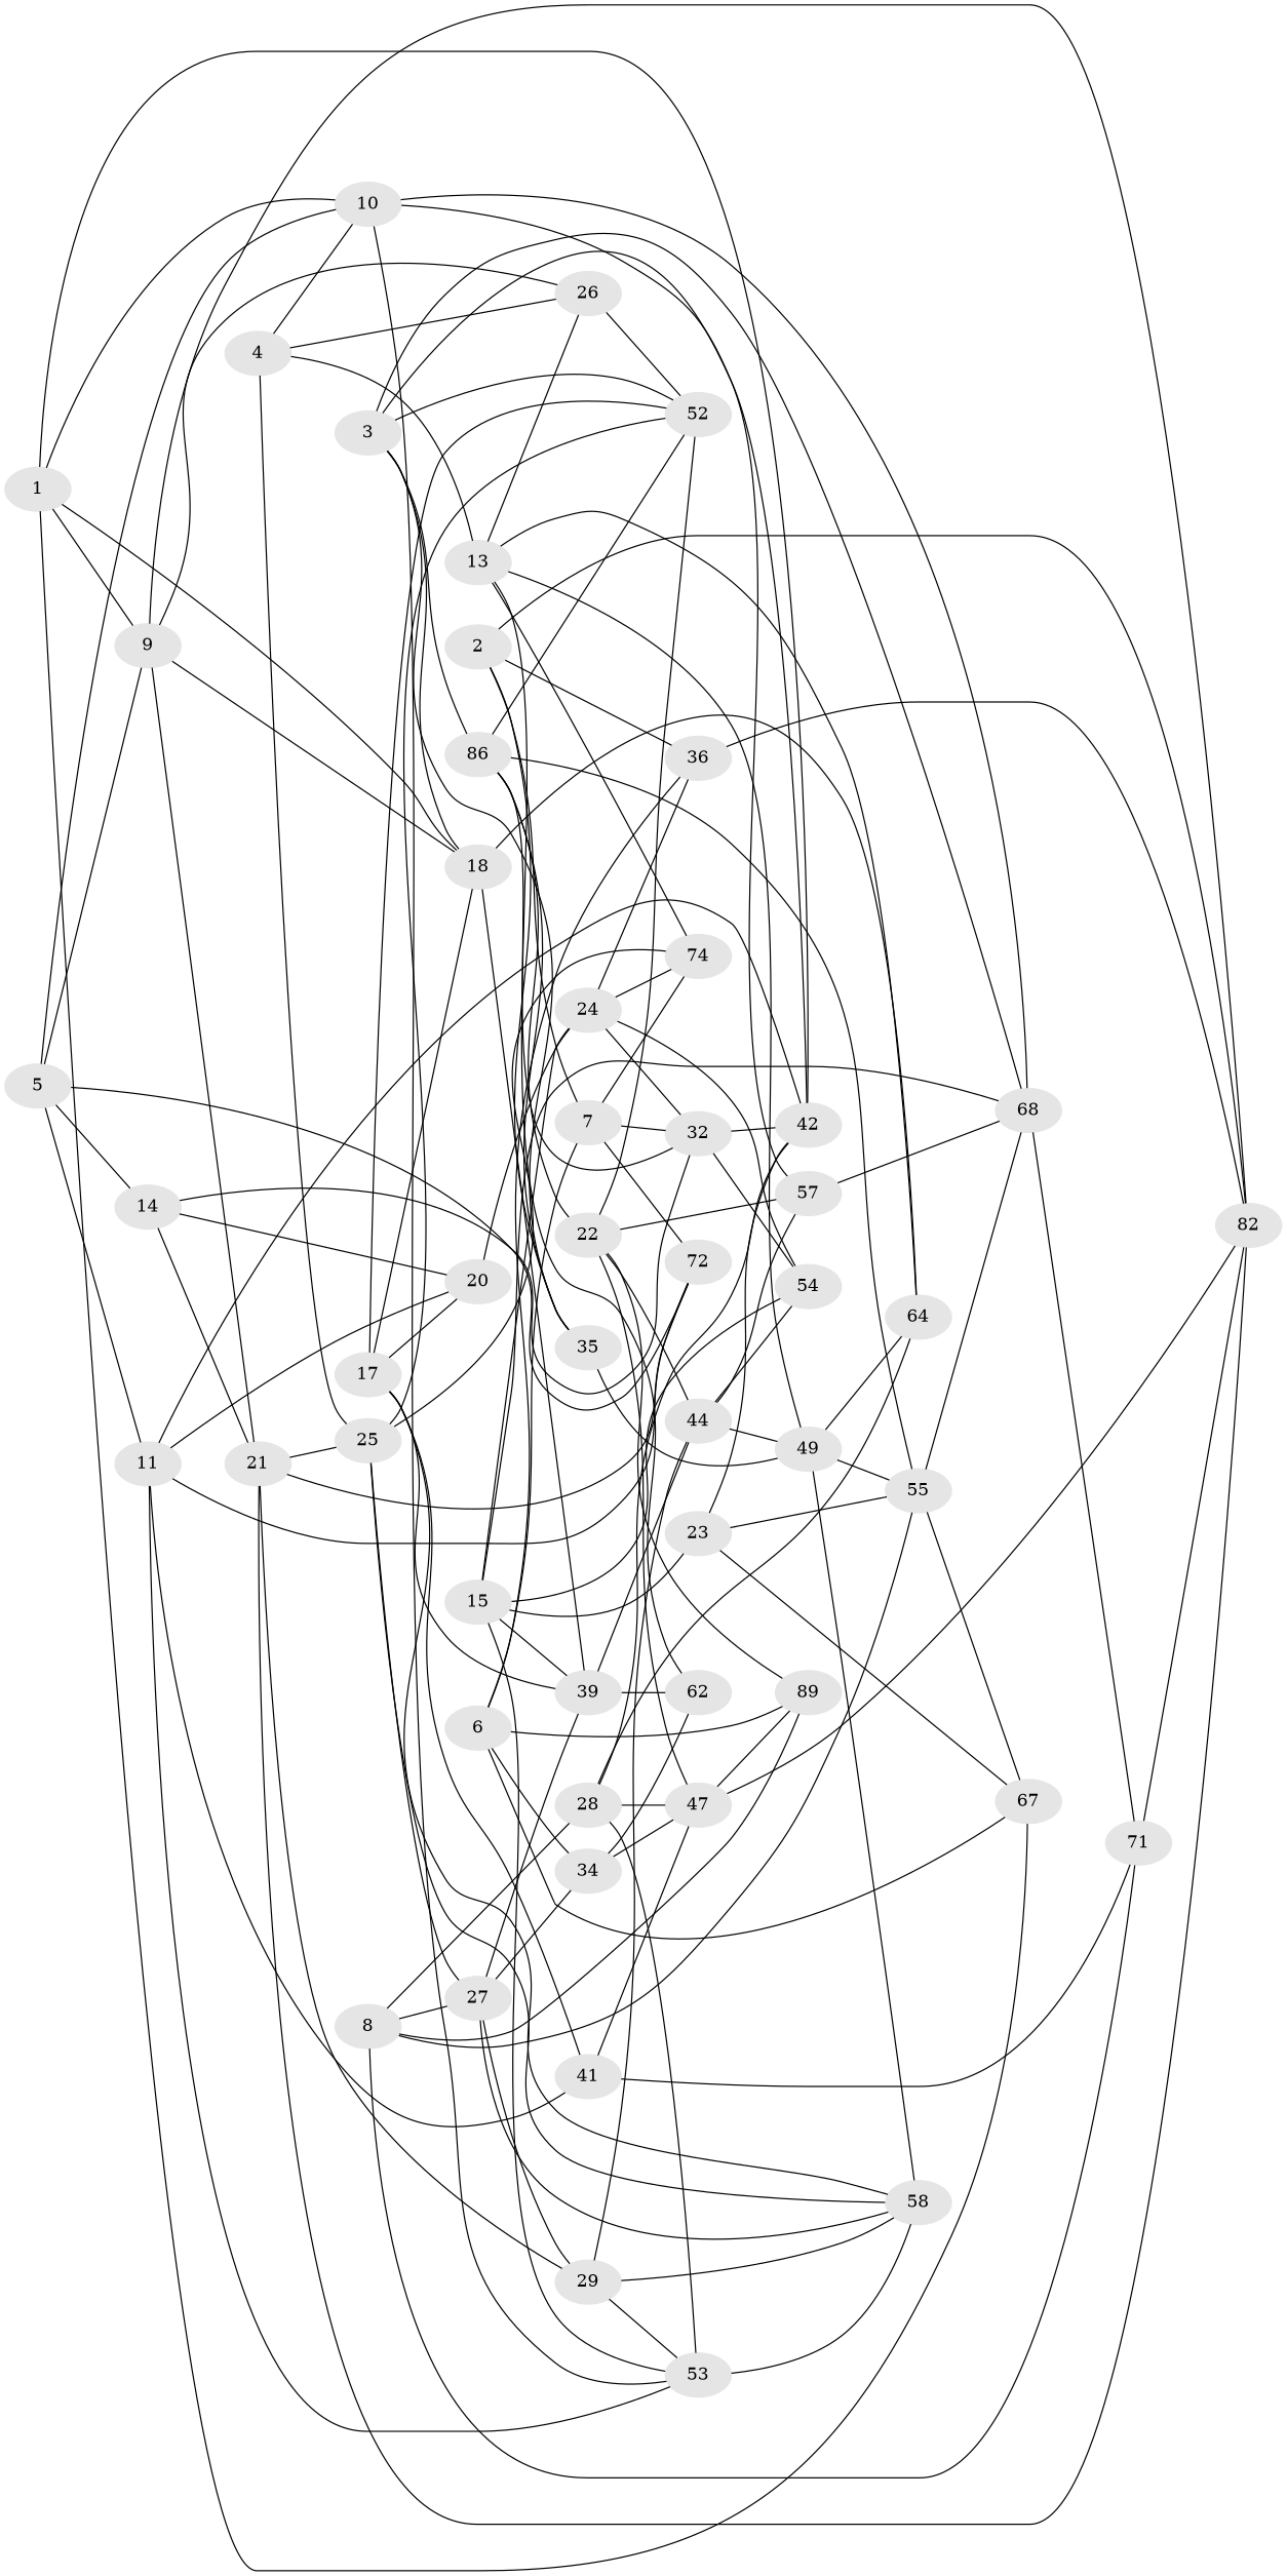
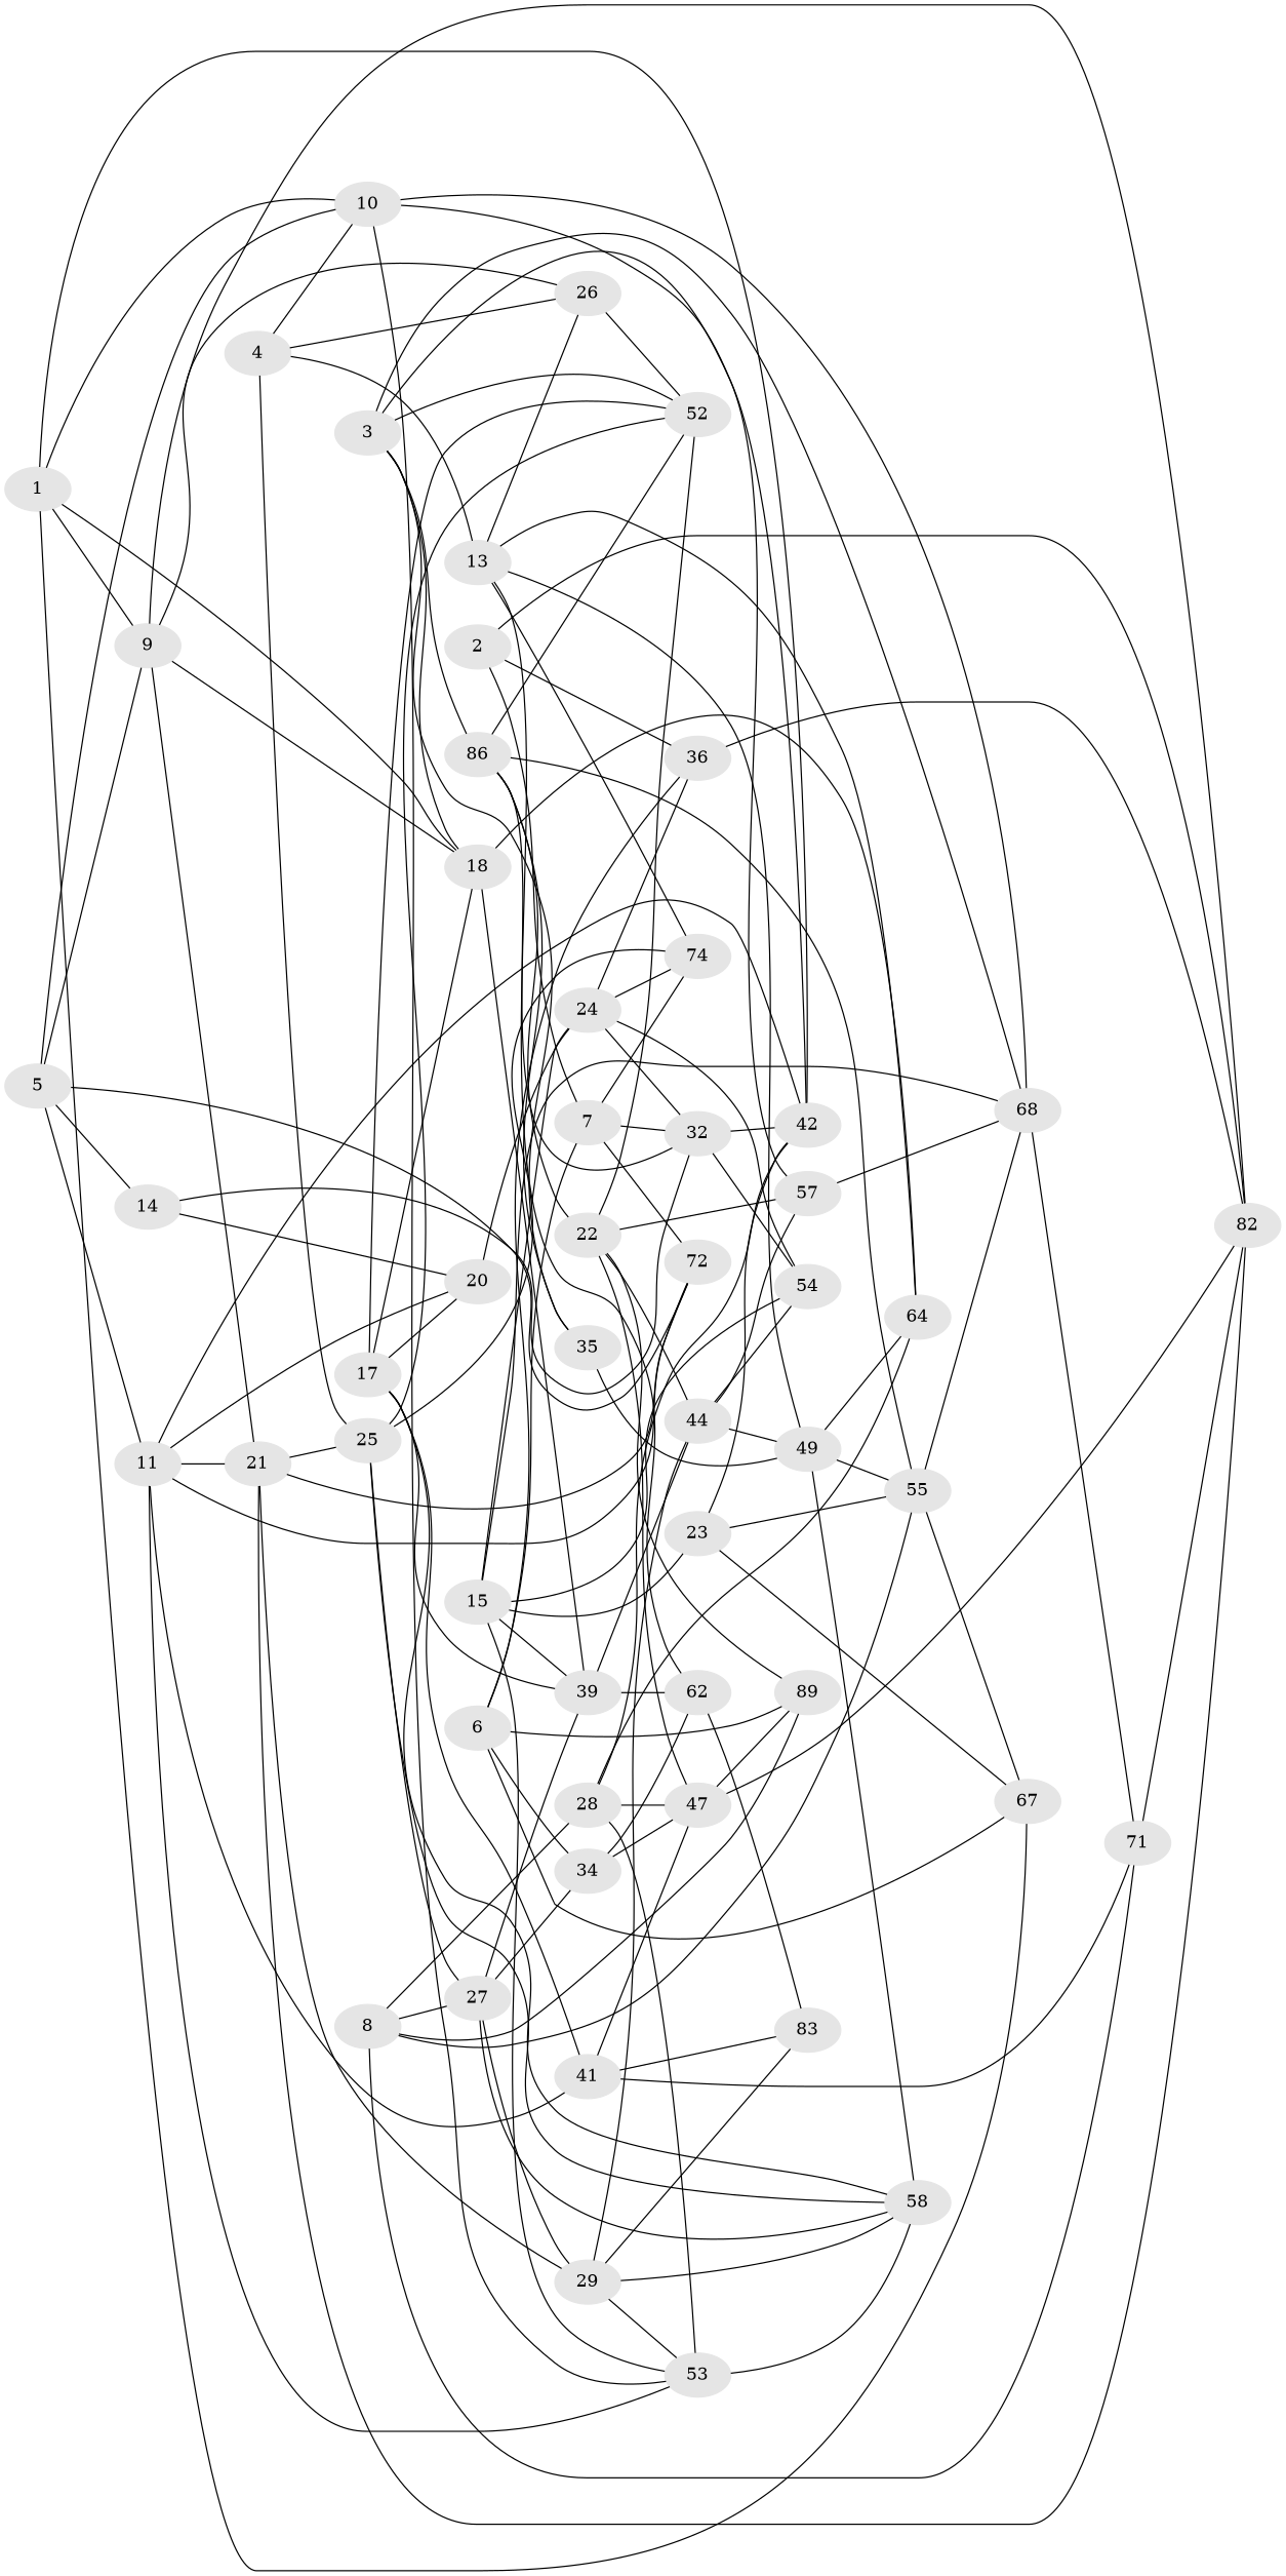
  graph {
    rankdir=LR
    node [color=gray90 style=filled]
    1 [super="+43"]
    9 [super="+30"]
    10 [super="+45"]
    18 [super="+81"]
    42 [super="+79"]
    67
    82 [super="+86"]
    26
    21 [super="+48"]
    68 [super="+87"]
    53 [super="+69"]
    57
    64
    39 [super="+73"]
    7 [super="+77"]
    72
    32 [super="+33"]
    74
    2
    35
    36
    49 [super="+75"]
    3 [super="+31"]
    n24 [label=86 super="+50"]
    52 [super="+65"]
    55 [super="+60"]
    22 [super="+84"]
    71
    4 [super="+12"]
    13 [super="+37"]
    25 [super="+63"]
    62
    27 [super="+66"]
    58 [super="+70"]
    5 [super="+56"]
    11 [super="+19"]
    14
    20
    41 [super="+46"]
    6 [super="+51"]
    34
    89
    47 [super="+76"]
    54
    8 [super="+78"]
    28 [super="+85"]
    29 [super="+61"]
    24 [super="+59"]
+   83
    15 [super="+40"]
    23
    44 [super="+80"]
    17 [super="+88"]
    1 -- 9
    1 -- 10
    1 -- 18
    1 -- 42
    1 -- 67
    9 -- 18
    9 -- 82
    9 -- 26
    9 -- 21
    10 -- 68
    10 -- 53
    10 -- 57
    18 -- 64
    18 -- 39
    26 -- 52
    21 -- 82
    21 -- 72
    21 -- 25
    21 -- 29
    68 -- 71
    53 -- 58
    57 -- 68
    39 -- 62
    39 -- 44
    7 -- 72
    7 -- 32
    7 -- 74
    32 -- 42
    32 -- 54
    2 -- 82
    2 -- 7
-   2 -- 35
    2 -- 36
    35 -- 49
    36 -- 82
    49 -- 64
    49 -- 55
    49 -- 58
    3 -- 18
    3 -- 42
    3 -- 68
    3 -- 35
    3 -- n24
    3 -- 52
    n24 -- 32
    n24 -- 35
    n24 -- 52
    n24 -- 55
    n24 -- 22
    55 -- 67
    55 -- 68
    22 -- 57
    22 -- 52
    22 -- 89
    22 -- 47
    22 -- 44
    71 -- 82
    4 -- 10
    4 -- 26
    4 -- 13
    4 -- 25
    13 -- 26
    13 -- 64
    13 -- 74
    13 -- 49
    13 -- 62
    25 -- 74
    25 -- 52
    25 -- 27
    25 -- 58
+   62 -- 83
    27 -- 39
    27 -- 58
    27 -- 34
    27 -- 29
    5 -- 9
    5 -- 10
    5 -- 72
    5 -- 11
    5 -- 14
    11 -- 42
    11 -- 53
    11 -- 72
    11 -- 20
    11 -- 41
-   14 -- 21
+   11 -- 21
    14 -- 32
    14 -- 20
    20 -- 24
    41 -- 71
    41 -- 47
+   41 -- 83 [weight=2]
    6 -- 67
    6 -- 7 [weight=2]
    6 -- 36
    6 -- 34
    6 -- 89
    34 -- 62
    34 -- 47
    47 -- 82
    47 -- 89
    8 -- 55
    8 -- 71
    8 -- 27
    8 -- 89
    8 -- 28 [weight=2]
    28 -- 42
    28 -- 53
    28 -- 64
    28 -- 47
    29 -- 53
    29 -- 58
+   29 -- 83
    29 -- 44
    24 -- 32
    24 -- 74
    24 -- 36
    24 -- 54
    15 -- 68
    15 -- 53
    15 -- 39
    15 -- 54
    15 -- 24
    15 -- 23
    23 -- 42
    23 -- 67
    23 -- 55
    44 -- 57
    44 -- 49
    44 -- 54
    17 -- 18
    17 -- 39
    17 -- 52
    17 -- 58
    17 -- 20
    17 -- 41
  }
